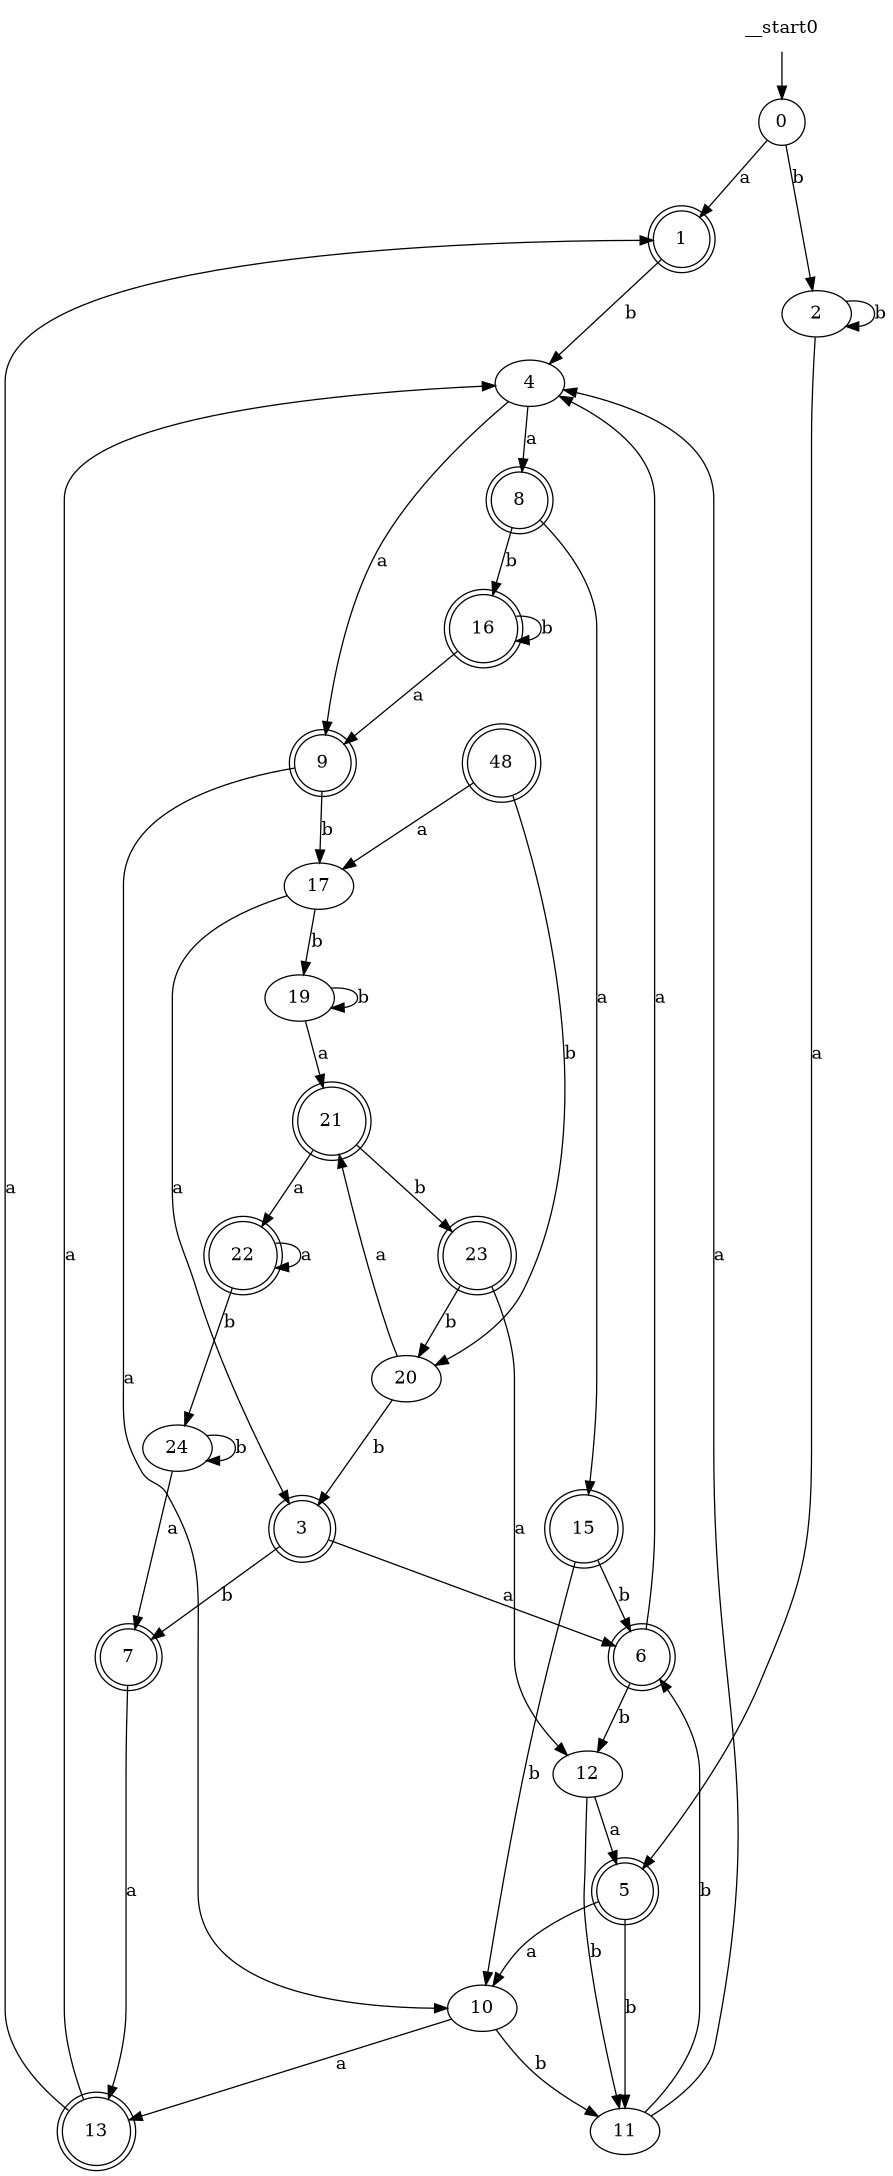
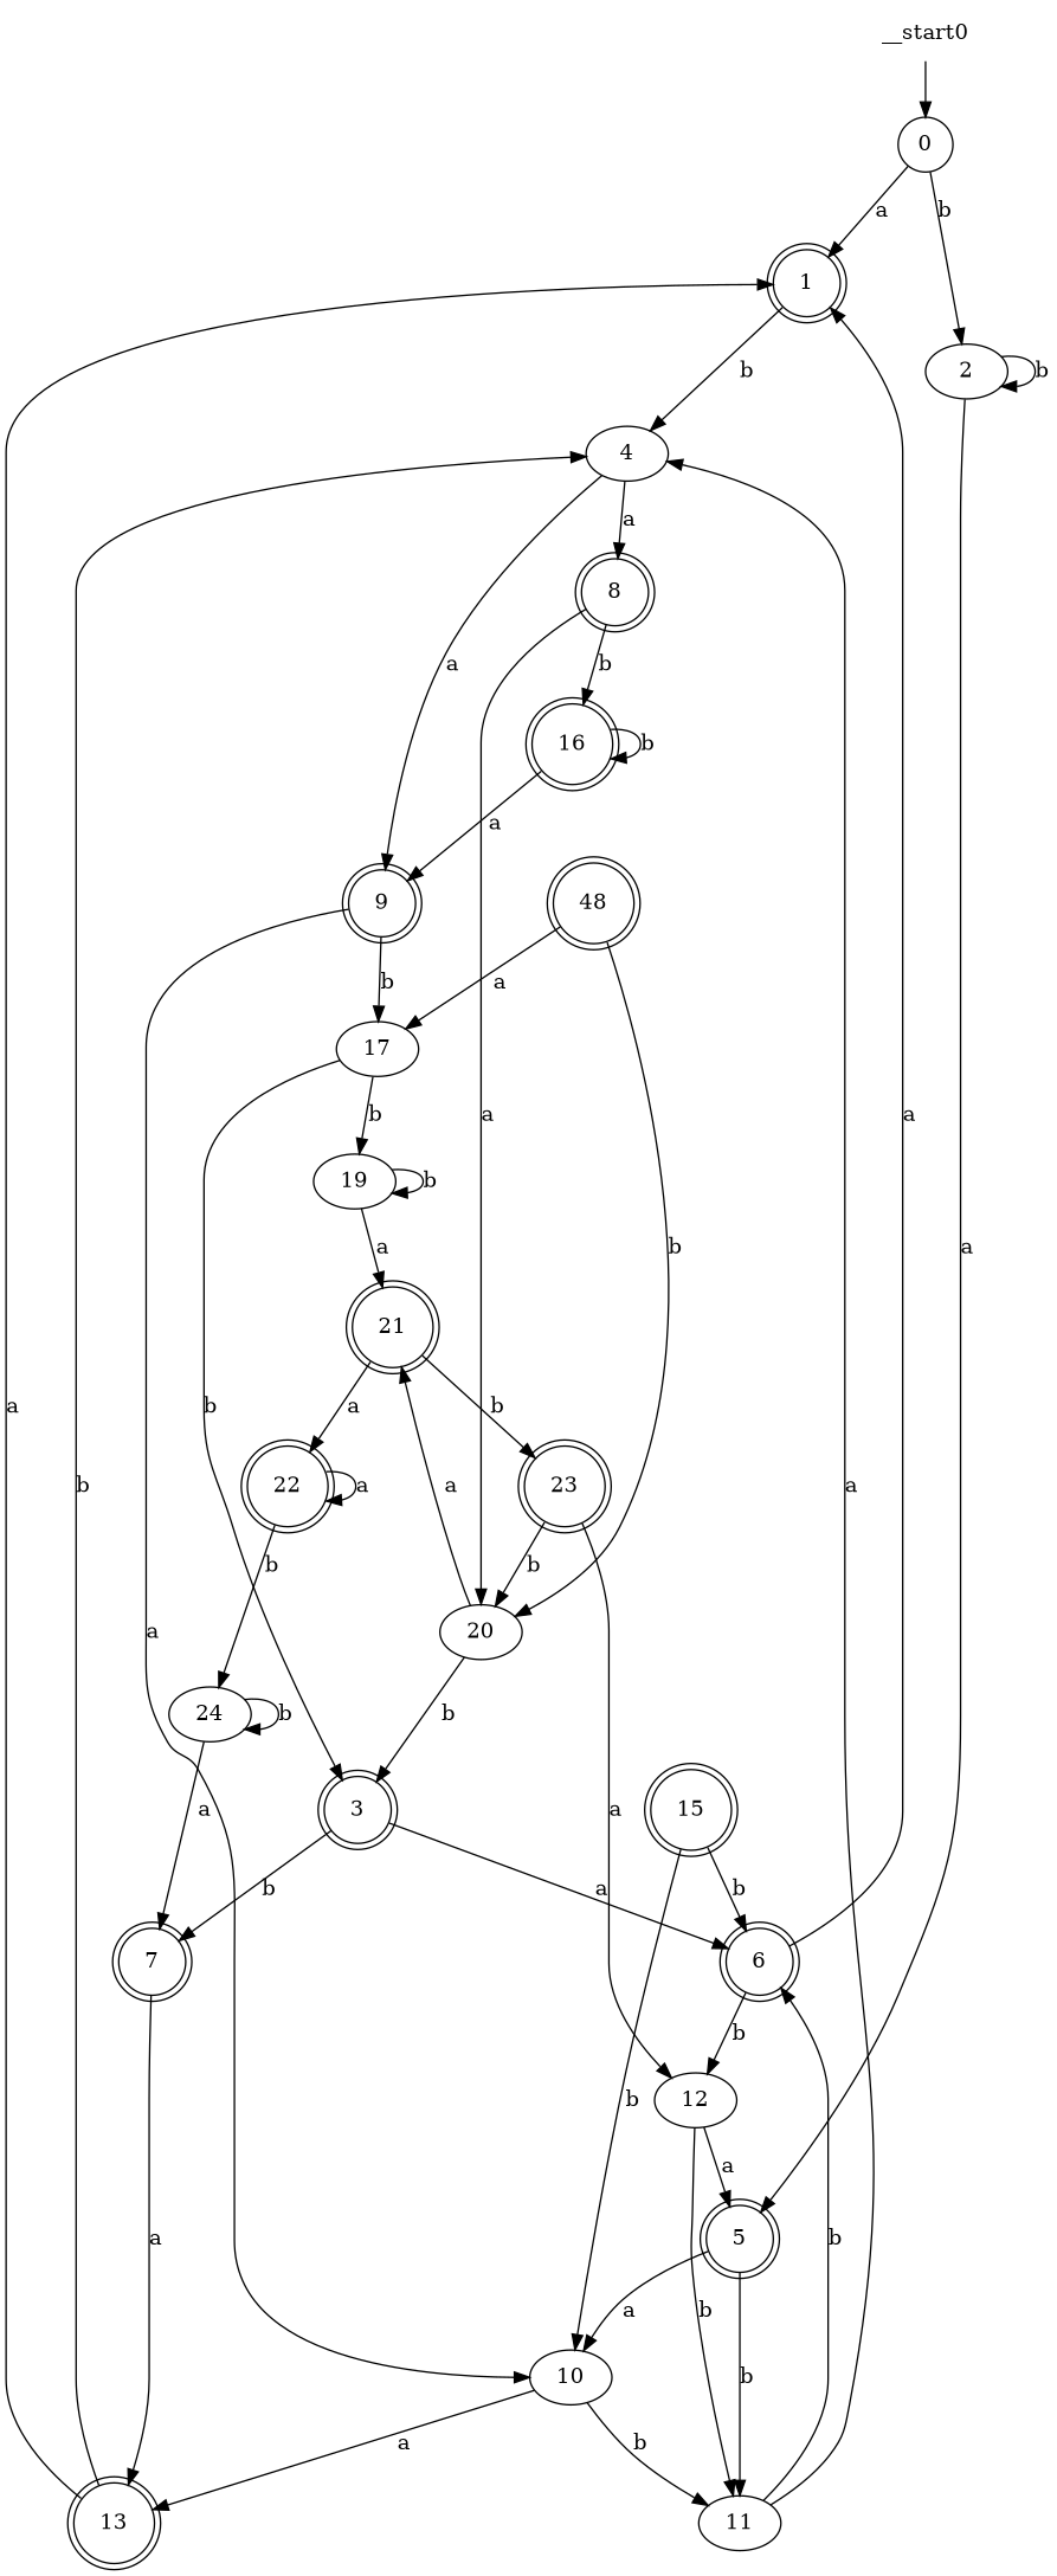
  digraph {
    node [shape=doublecircle]
    __start0 [shape=none]
    0 [shape=circle]
    1
    2 [shape=""]
    4 [shape=""]
    5
    3
    6
    7
    8
    9
    10 [shape=""]
    11 [shape=""]
    12 [shape=""]
    13
    15
    16
    17 [shape=""]
    19 [shape=""]
    n20 [label=48]
    20 [shape=""]
    21
    22
    23
    24 [shape=""]
    __start0 -> 0
    0 -> 1 [label=a]
    0 -> 2 [label=b]
    1 -> 4 [label=b]
    2 -> 2 [label=b]
    2 -> 5 [label=a]
    4 -> 8 [label=a]
    4 -> 9 [label=a]
    5 -> 10 [label=a]
    5 -> 11 [label=b]
    3 -> 6 [label=a]
    3 -> 7 [label=b]
-   6 -> 4 [label=a]
+   6 -> 1 [label=a]
    6 -> 12 [label=b]
    7 -> 13 [label=a]
-   8 -> 15 [label=a]
+   8 -> 20 [label=a]
    8 -> 16 [label=b]
    9 -> 10 [label=a]
    9 -> 17 [label=b]
    10 -> 11 [label=b]
    10 -> 13 [label=a]
    11 -> 4 [label=a]
    11 -> 6 [label=b]
    12 -> 5 [label=a]
    12 -> 11 [label=b]
    13 -> 1 [label=a]
-   13 -> 4 [label=a]
+   13 -> 4 [label=b]
    15 -> 6 [label=b]
    15 -> 10 [label=b]
    16 -> 9 [label=a]
    16 -> 16 [label=b]
-   17 -> 3 [label=a]
+   17 -> 3 [label=b]
    17 -> 19 [label=b]
    19 -> 19 [label=b]
    19 -> 21 [label=a]
    n20 -> 17 [label=a]
    n20 -> 20 [label=b]
    20 -> 3 [label=b]
    20 -> 21 [label=a]
    21 -> 22 [label=a]
    21 -> 23 [label=b]
    22 -> 22 [label=a]
    22 -> 24 [label=b]
    23 -> 12 [label=a]
    23 -> 20 [label=b]
    24 -> 7 [label=a]
    24 -> 24 [label=b]
  }
